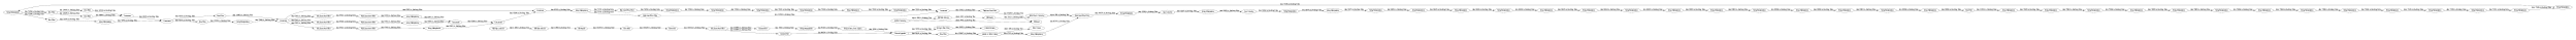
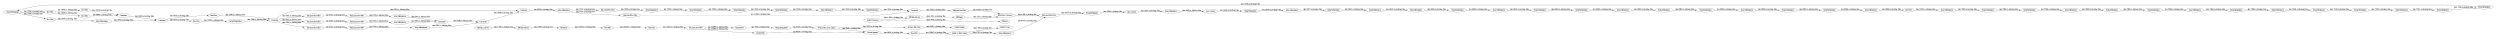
  digraph {
    fontname="Liberation Serif"
    rankdir=LR
    node [fontname="Liberation Serif"]
    edge [fontname="Liberation Serif"]
    n1 [label="String Manipulation"]
    n2 [label="Row Filter"]
    n3 [label="Row Filter"]
    n4 [label="String Manipulation"]
    n5 [label="Row Filter"]
    n6 [label="Row Filter"]
    n7 [label="String Manipulation"]
    n8 [label="String Manipulation"]
    n9 [label="String Manipulation"]
    n10 [label="MySQL Connector"]
    n11 [label="DB Table Selector"]
    n12 [label="DB Reader"]
    n13 [label="Column Appender"]
    n14 [label="Row Filter"]
    n15 [label="Variable to Table Column"]
    n16 [label="String Manipulation"]
    n17 [label="String Manipulation"]
    n18 [label="String Manipulation"]
    n19 [label="Column Filter"]
    n20 [label="String Manipulation"]
    n21 [label="String to Date_Time _legacy_"]
    n22 [label=Concatenate]
    n23 [label=Concatenate]
    n24 [label=Concatenate]
    n25 [label=Concatenate]
    n26 [label=Concatenate]
    n27 [label="String Manipulation"]
    n28 [label="Row Filter"]
    n29 [label="String Manipulation"]
-   n30 [label="Filter Creator"]
+   n30 [label="Variable Creator"]
    n31 [label="String Manipulation"]
    n32 [label="DB Reader"]
    n33 [label="Table Row to Connector"]
    n34 [label="Rule_based Row Filter"]
    n35 [label="Rule_based Row Filter"]
    n36 [label="String Manipulation"]
    n37 [label="DB Insert"]
    n38 [label="Case Converter"]
    n39 [label="String Manipulation"]
    n40 [label="String Manipulation"]
    n41 [label="Row Filter"]
    n42 [label="String Manipulation"]
    n43 [label="String Manipulation"]
    n44 [label="String Manipulation"]
    n45 [label="Rule_based Row Filter"]
    n46 [label="String Manipulation"]
    n47 [label="String Manipulation"]
    n48 [label="Rule_based Row Filter"]
    n49 [label="Rule_based Row Filter"]
    n50 [label="String Manipulation"]
    n51 [label="String Manipulation"]
    n52 [label="String Manipulation"]
    n53 [label="String Manipulation"]
    n54 [label="Column Rename"]
    n55 [label="String Manipulation"]
    n56 [label="String Manipulation"]
    n57 [label="String Manipulation"]
    n58 [label="Case Converter"]
    n59 [label="String Manipulation"]
    n60 [label="Row Filter"]
    n61 [label="String Manipulation"]
    n62 [label="String Manipulation"]
    n63 [label="String Manipulation"]
    n64 [label="String Manipulation"]
    n65 [label="Rule_based Row Filter"]
    n66 [label="Column Filter"]
    n67 [label="Row Filter"]
    n68 [label="Row Filter"]
    n69 [label="String Manipulation"]
    n70 [label="Rule_based Row Filter"]
    n71 [label="MySQL Connector"]
    n72 [label="DB Table Selector"]
    n73 [label="String Manipulation"]
    n74 [label="String Manipulation"]
    n75 [label="String Manipulation"]
    n76 [label="String Manipulation"]
    n77 [label="String Manipulation"]
    n78 [label=Concatenate]
    n79 [label="Rule_based Row Filter"]
    n80 [label="Rule_based Row Filter"]
    n81 [label="String Manipulation"]
    n82 [label="String Manipulation"]
    n83 [label="String Manipulation"]
    n84 [label="String to Date_Time"]
    n85 [label="String Manipulation"]
    n86 [label="String Manipulation"]
    n87 [label="String Manipulation"]
    n88 [label="String Manipulation"]
    n89 [label="String Manipulation"]
    n90 [label="Rule_based Row Filter"]
    n91 [label=Concatenate]
    n92 [label="Duplicate Row Filter"]
    n93 [label="String Manipulation"]
    n1 -> n2 [label="data: 73294; is_blocking: False"]
    n1 -> n3 [label="data: 73294; is_blocking: False"]
    n2 -> n4 [label="data: 71978; is_blocking: False"]
    n3 -> n5 [label="data: 124185; is_blocking: False"]
    n3 -> n6 [label="data: 124185; is_blocking: False"]
    n4 -> n26 [label="data: 74856; is_blocking: False"]
    n5 -> n25 [label="data: 121916; is_blocking: False"]
    n6 -> n25 [label="data: 94894; is_blocking: False"]
    n7 -> n8 [label="data: 79584; is_blocking: False"]
    n8 -> n9 [label="data: 76809; is_blocking: False"]
    n9 -> n73 [label="data: 76809; is_blocking: False"]
    n10 -> n11 [label="object: 4003; is_blocking: True"]
    n11 -> n12 [label="object: 4968; is_blocking: True"]
    n12 -> n41 [label="data: 1623573; is_blocking: False"]
    n13 -> n14 [label="data: 82041; is_blocking: False"]
    n14 -> n15 [label="data: 1584471; is_blocking: False"]
    n15 -> n30 [label="object: 288; is_blocking: True"]
    n15 -> n31 [label="data: 87253; is_blocking: False"]
    n16 -> n17 [label="data: 83803; is_blocking: False"]
    n17 -> n18 [label="data: 83804; is_blocking: False"]
    n18 -> n55 [label="data: 83804; is_blocking: False"]
    n19 -> n20 [label="data: 1945; is_blocking: False"]
    n20 -> n21 [label="data: 95325; is_blocking: False"]
    n21 -> n13 [label="data: 2696; is_blocking: False"]
-   n13 -> n84 [label="data: 74705; is_blocking: False"]
+   n21 -> n84 [label="data: 74705; is_blocking: False"]
    n22 -> n23 [label="data: 65288; is_blocking: False"]
    n23 -> n24 [label="data: 65288; is_blocking: False"]
    n24 -> n69 [label="data: 65935; is_blocking: False"]
    n25 -> n26 [label="data: 65935; is_blocking: False"]
    n26 -> n67 [label="data: 65935; is_blocking: False"]
    n26 -> n68 [label="data: 65935; is_blocking: False"]
    n27 -> n28 [label="data: 83804; is_blocking: False"]
    n28 -> n29 [label="data: 133912; is_blocking: False"]
    n29 -> n61 [label="data: 79429; is_blocking: False"]
    n31 -> n34 [label="data: 85707; is_blocking: False"]
    n32 -> n33 [label="data: 3313; is_blocking: False"]
    n33 -> n34 [label="object: 288; is_blocking: True"]
    n34 -> n57 [label="data: 141676; is_blocking: False"]
    n35 -> n36 [label="data: 67021; is_blocking: False"]
    n36 -> n22 [label="data: 69030; is_blocking: False"]
    n38 -> n39 [label="data: 92162; is_blocking: False"]
    n39 -> n40 [label="data: 92056; is_blocking: False"]
    n40 -> n51 [label="data: 91475; is_blocking: False"]
    n41 -> n60 [label="data: 1625267; is_blocking: False"]
    n42 -> n43 [label="data: 71604; is_blocking: False"]
    n43 -> n44 [label="data: 71245; is_blocking: False"]
    n44 -> n88 [label="data: 73359; is_blocking: False"]
    n45 -> n46 [label="data: 74250; is_blocking: False"]
    n46 -> n47 [label="data: 72502; is_blocking: False"]
    n47 -> n83 [label="data: 72502; is_blocking: False"]
    n48 -> n49 [label="data: 67021; is_blocking: False"]
    n49 -> n50 [label="data: 67019; is_blocking: False"]
    n50 -> n22 [label="data: 69031; is_blocking: False"]
    n51 -> n52 [label="data: 84225; is_blocking: False"]
    n52 -> n53 [label="data: 84225; is_blocking: False"]
    n53 -> n76 [label="data: 84226; is_blocking: False"]
    n55 -> n56 [label="data: 83803; is_blocking: False"]
    n56 -> n27 [label="data: 83804; is_blocking: False"]
    n57 -> n58 [label="data: 92269; is_blocking: False"]
    n58 -> n59 [label="data: 92207; is_blocking: False"]
    n59 -> n38 [label="data: 91660; is_blocking: False"]
    n60 -> n65 [label="data: 1625312; is_blocking: False"]
    n61 -> n7 [label="data: 79492; is_blocking: False"]
    n62 -> n63 [label="data: 72502; is_blocking: False"]
    n63 -> n64 [label="data: 72502; is_blocking: False"]
    n64 -> n91 [label="data: 72503; is_blocking: False"]
    n65 -> n19 [label="data: 1618995; is_blocking: False"]
    n65 -> n66 [label="data: 1618995; is_blocking: False"]
    n66 -> n13 [label="data: 80659; is_blocking: False"]
    n67 -> n78 [label="data: 118963; is_blocking: False"]
    n68 -> n93 [label="data: 119339; is_blocking: False"]
    n69 -> n45 [label="data: 71176; is_blocking: False"]
    n69 -> n90 [label="data: 71176; is_blocking: False"]
    n70 -> n35 [label="data: 67020; is_blocking: False"]
    n71 -> n37 [label="object: 4003; is_blocking: True"]
    n71 -> n72 [label="object: 4003; is_blocking: True"]
    n72 -> n32 [label="object: 4313; is_blocking: True"]
    n73 -> n74 [label="data: 76864; is_blocking: False"]
    n74 -> n75 [label="data: 73844; is_blocking: False"]
    n75 -> n42 [label="data: 73845; is_blocking: False"]
    n76 -> n77 [label="data: 84226; is_blocking: False"]
    n77 -> n87 [label="data: 84225; is_blocking: False"]
    n78 -> n24 [label="data: 65935; is_blocking: False"]
    n78 -> n48 [label="data: 65935; is_blocking: False"]
    n78 -> n70 [label="data: 65935; is_blocking: False"]
    n78 -> n79 [label="data: 65935; is_blocking: False"]
    n79 -> n80 [label="data: 67021; is_blocking: False"]
    n80 -> n81 [label="data: 67020; is_blocking: False"]
    n81 -> n23 [label="data: 69031; is_blocking: False"]
    n82 -> n1 [label="data: 73346; is_blocking: False"]
    n83 -> n62 [label="data: 72501; is_blocking: False"]
    n84 -> n54 [label="data: 90625; is_blocking: False"]
    n85 -> n86 [label="data: 84225; is_blocking: False"]
    n86 -> n16 [label="data: 83803; is_blocking: False"]
    n87 -> n85 [label="data: 84224; is_blocking: False"]
    n88 -> n89 [label="data: 73351; is_blocking: False"]
    n89 -> n82 [label="data: 73346; is_blocking: False"]
    n90 -> n91 [label="data: 123553; is_blocking: False"]
    n91 -> n92 [label="data: 67055; is_blocking: False"]
-   n92 -> n37 [label="data: 193259; is_blocking: True"]
+   n92 -> n33 [label="data: 193259; is_blocking: True"]
    n93 -> n78 [label="data: 72988; is_blocking: False"]
  }
